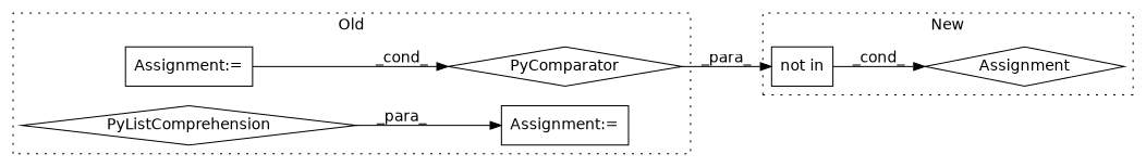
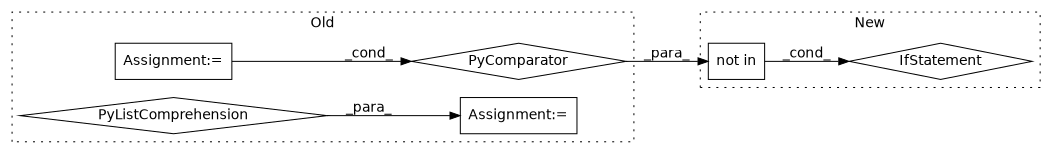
  digraph {
    fontname="DejaVu Sans"
    rankdir=LR
    node [a=7 fontname="DejaVu Sans" shape=diamond]
    edge [fontname="DejaVu Sans"]
    n1 [a=113 l=33 label=PyComparator s=1965]
    n2 [l=1 label="Assignment:=" s=1802 shape=box]
    n3 [a=109 l=113 label=PyListComprehension s=1893]
    n4 [l=45 label="Assignment:=" s=2214 shape=box]
    n5 [a=108 l=25 label="not in" s=2736 shape=box]
-   n6 [a=25 l="8,2" label=Assignment s="2728,2761"]
+   n6 [a=25 l="8,2" label=IfStatement s="2728,2761"]
    subgraph cluster_1 {
      label=Old
      style=dotted
      n1
      n2
      n3
      n4
    }
    subgraph cluster_2 {
      label=New
      style=dotted
      n5
      n6
    }
    n1 -> n5 [label=_para_]
    n2 -> n1 [label=_cond_]
    n3 -> n4 [label=_para_]
    n5 -> n6 [label=_cond_]
  }
